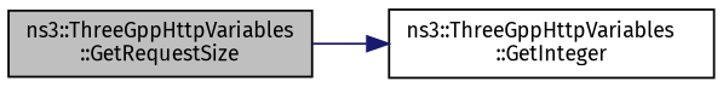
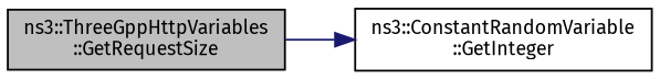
  digraph {
    rankdir=LR
    fontname="Fira Sans"
    node [color=black fontname="Fira Sans" fontsize=10 shape=record style=filled]
    n1 [fillcolor=grey75 fontcolor=black height=0.2 label="ns3::ThreeGppHttpVariables\l::GetRequestSize" width=0.4]
-   n2 [fillcolor=white height=0.2 label="ns3::ThreeGppHttpVariables\l::GetInteger" width=0.4]
+   n2 [fillcolor=white height=0.2 label="ns3::ConstantRandomVariable\l::GetInteger" width=0.4]
    n1 -> n2 [color=midnightblue fontname="Fira Sans" fontsize=10 labelfontname=Helvetica labelfontsize=10 style=solid]
  }
